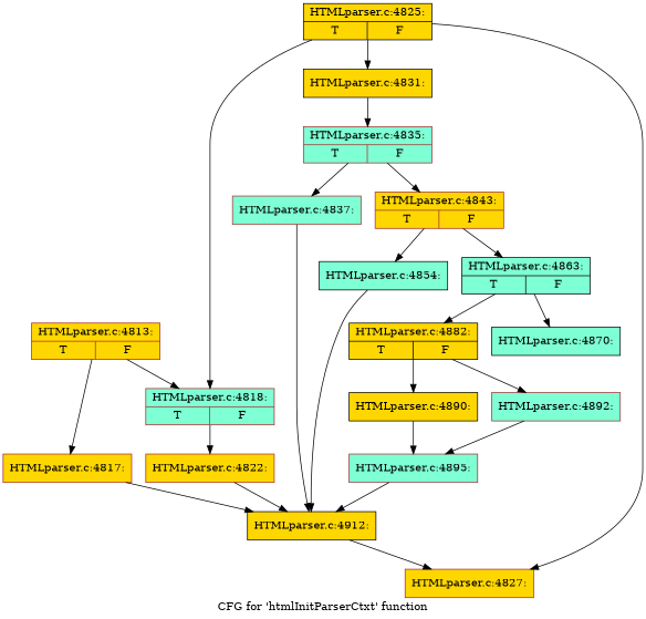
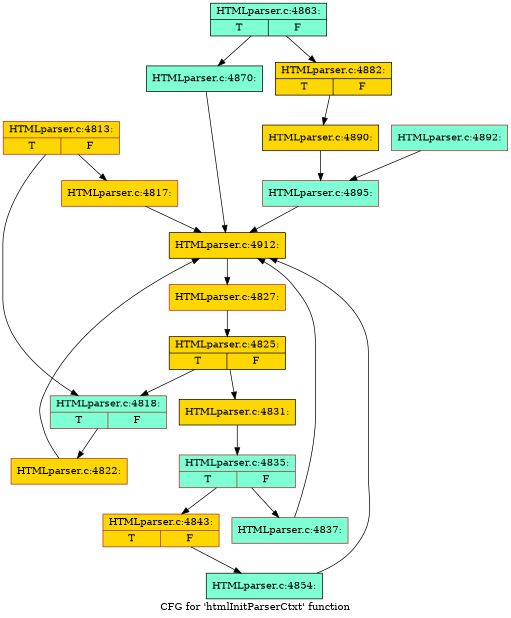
  digraph {
    label="CFG for 'htmlInitParserCtxt' function"
    node [color=brown fillcolor=gold shape=record style=filled]
    n1 [label="{HTMLparser.c:4813:|{<s0>T|<s1>F}}"]
    n2 [label="{HTMLparser.c:4817:}"]
    n3 [fillcolor=aquamarine label="{HTMLparser.c:4818:|{<s0>T|<s1>F}}"]
    n4 [color=black label="{HTMLparser.c:4912:}"]
    n5 [label="{HTMLparser.c:4822:}"]
    n6 [label="{HTMLparser.c:4827:}"]
    n7 [color=black label="{HTMLparser.c:4825:|{<s0>T|<s1>F}}"]
    n8 [color=black label="{HTMLparser.c:4831:}"]
    n9 [fillcolor=aquamarine label="{HTMLparser.c:4835:|{<s0>T|<s1>F}}"]
    n10 [fillcolor=aquamarine label="{HTMLparser.c:4837:}"]
    n11 [label="{HTMLparser.c:4843:|{<s0>T|<s1>F}}"]
    n12 [color=black fillcolor=aquamarine label="{HTMLparser.c:4854:}"]
    n13 [color=black fillcolor=aquamarine label="{HTMLparser.c:4863:|{<s0>T|<s1>F}}"]
    n14 [color=black fillcolor=aquamarine label="{HTMLparser.c:4870:}"]
    n15 [color=black label="{HTMLparser.c:4882:|{<s0>T|<s1>F}}"]
    n16 [color=black label="{HTMLparser.c:4890:}"]
    n17 [fillcolor=aquamarine label="{HTMLparser.c:4892:}"]
    n18 [fillcolor=aquamarine label="{HTMLparser.c:4895:}"]
    n1 -> n2
    n1 -> n3
    n2 -> n4
    n3 -> n5
    n4 -> n6
    n5 -> n4
    n7 -> n3
-   n7 -> n6
+   n6 -> n7
    n7 -> n8
    n8 -> n9
    n9 -> n10
    n9 -> n11
    n10 -> n4
    n11 -> n12
-   n11 -> n13
    n12 -> n4
    n13 -> n14
    n13 -> n15
+   n14 -> n4
    n15 -> n16
-   n15 -> n17
    n16 -> n18
    n17 -> n18
    n18 -> n4
  }
